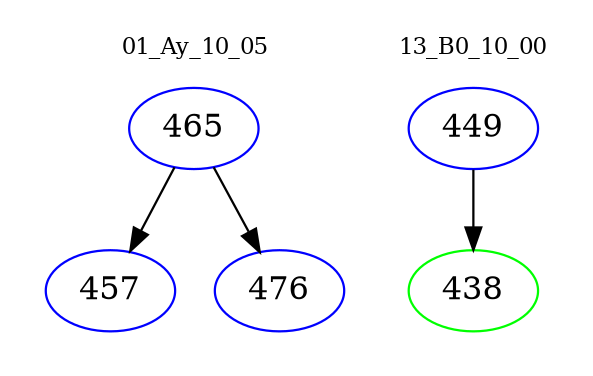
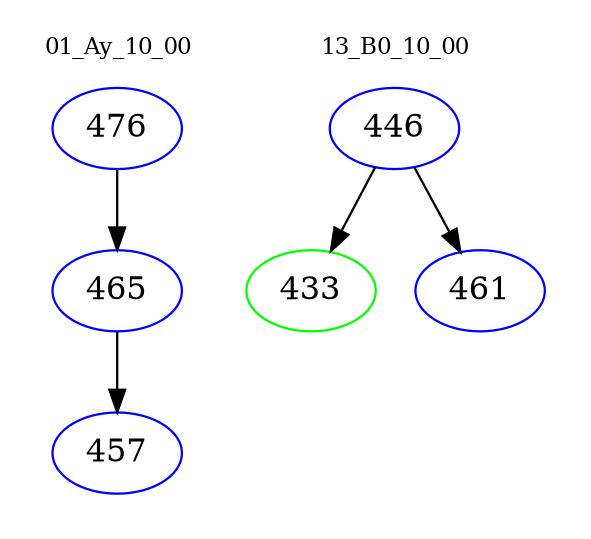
  digraph {
    node [color=blue]
    edge [color=black]
    n1 [label=465]
    n2 [label=457]
    n3 [label=476]
-   n4 [label=449]
-   n5 [color=green label=438]
+   n4 [label=446]
+   n5 [color=green label=433]
+   n6 [label=461]
    subgraph cluster_1 {
      color=white
      fontsize=10
-     label="01_Ay_10_05"
+     label="01_Ay_10_00"
      n1
      n2
      n3
    }
    subgraph cluster_2 {
      color=white
      fontsize=10
      label="13_B0_10_00"
      n4
      n5
+     n6
    }
    n1 -> n2
-   n1 -> n3
+   n3 -> n1
    n4 -> n5
+   n4 -> n6
  }
